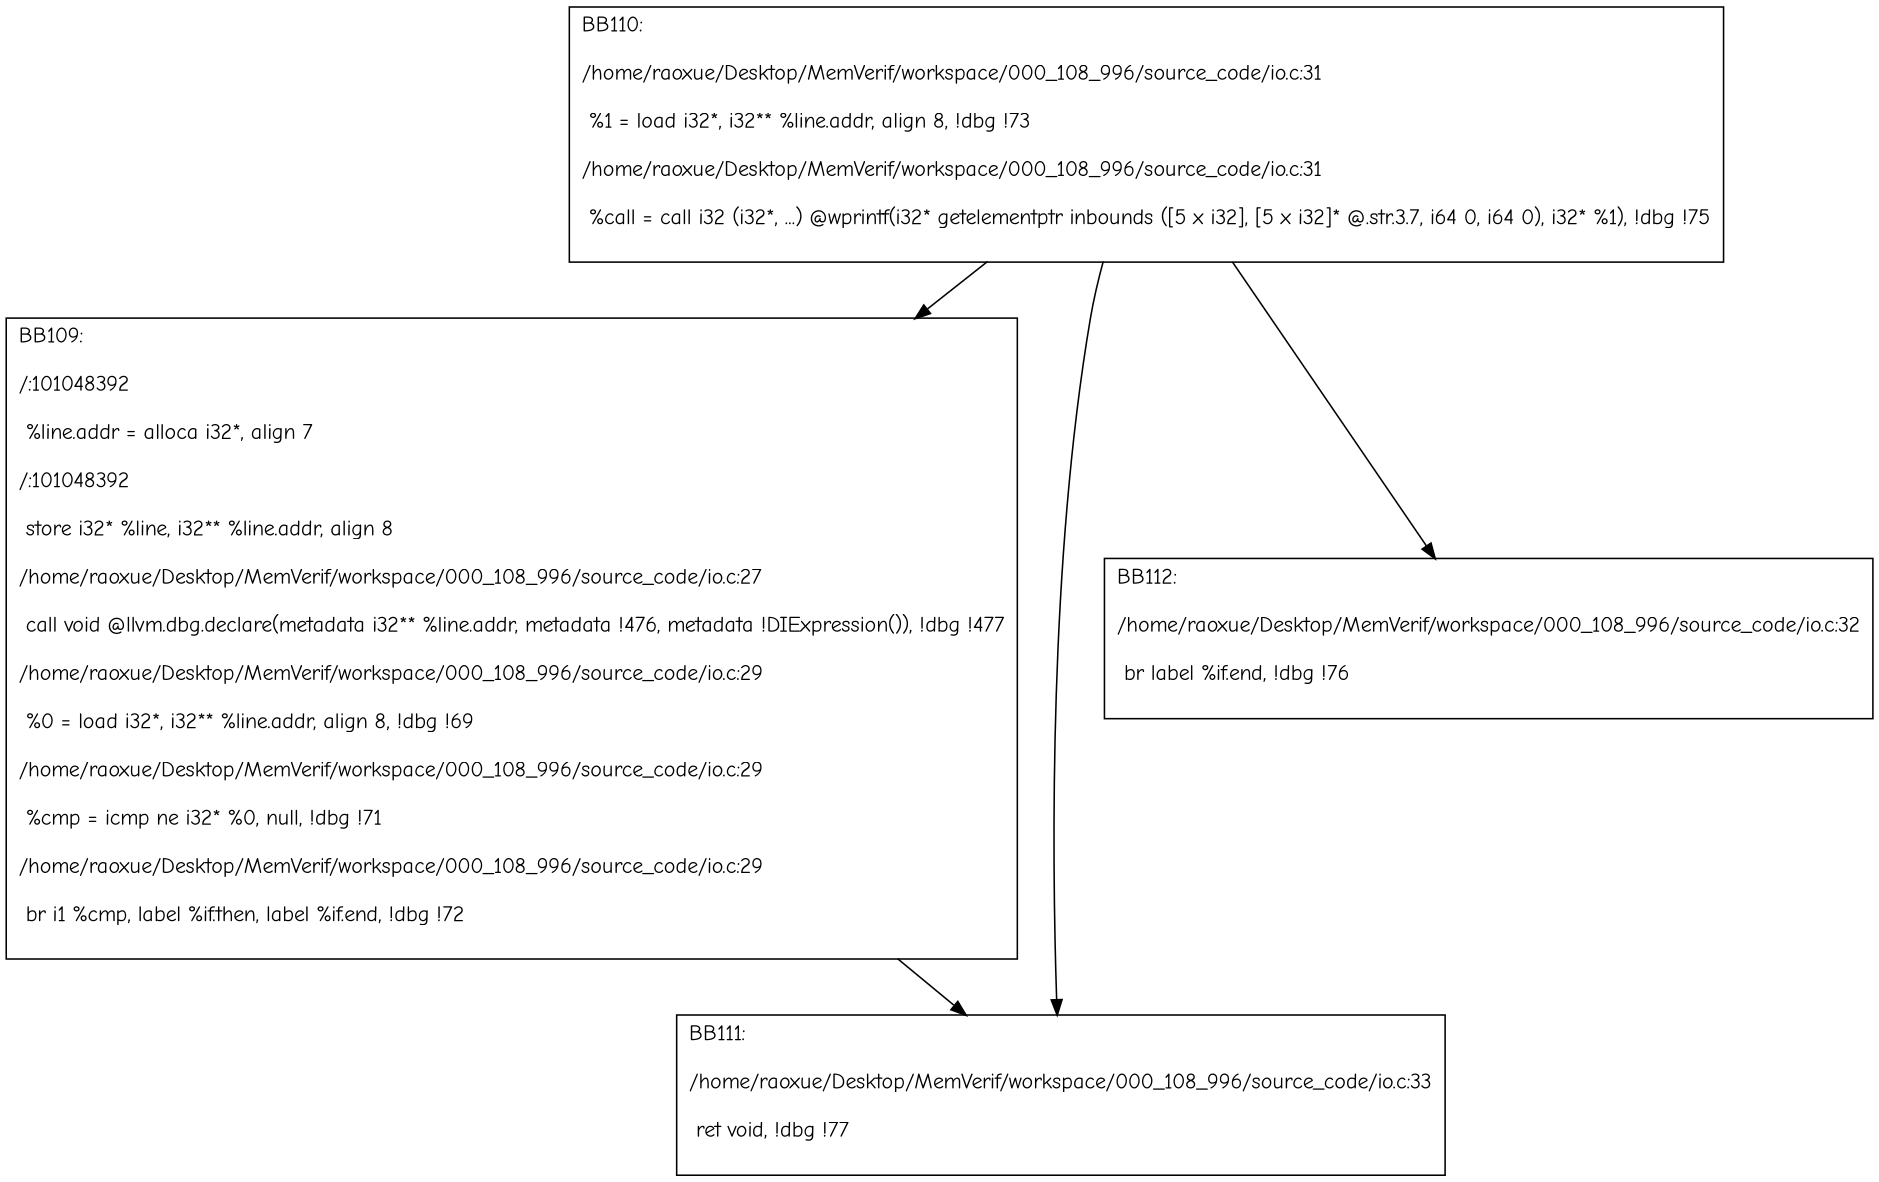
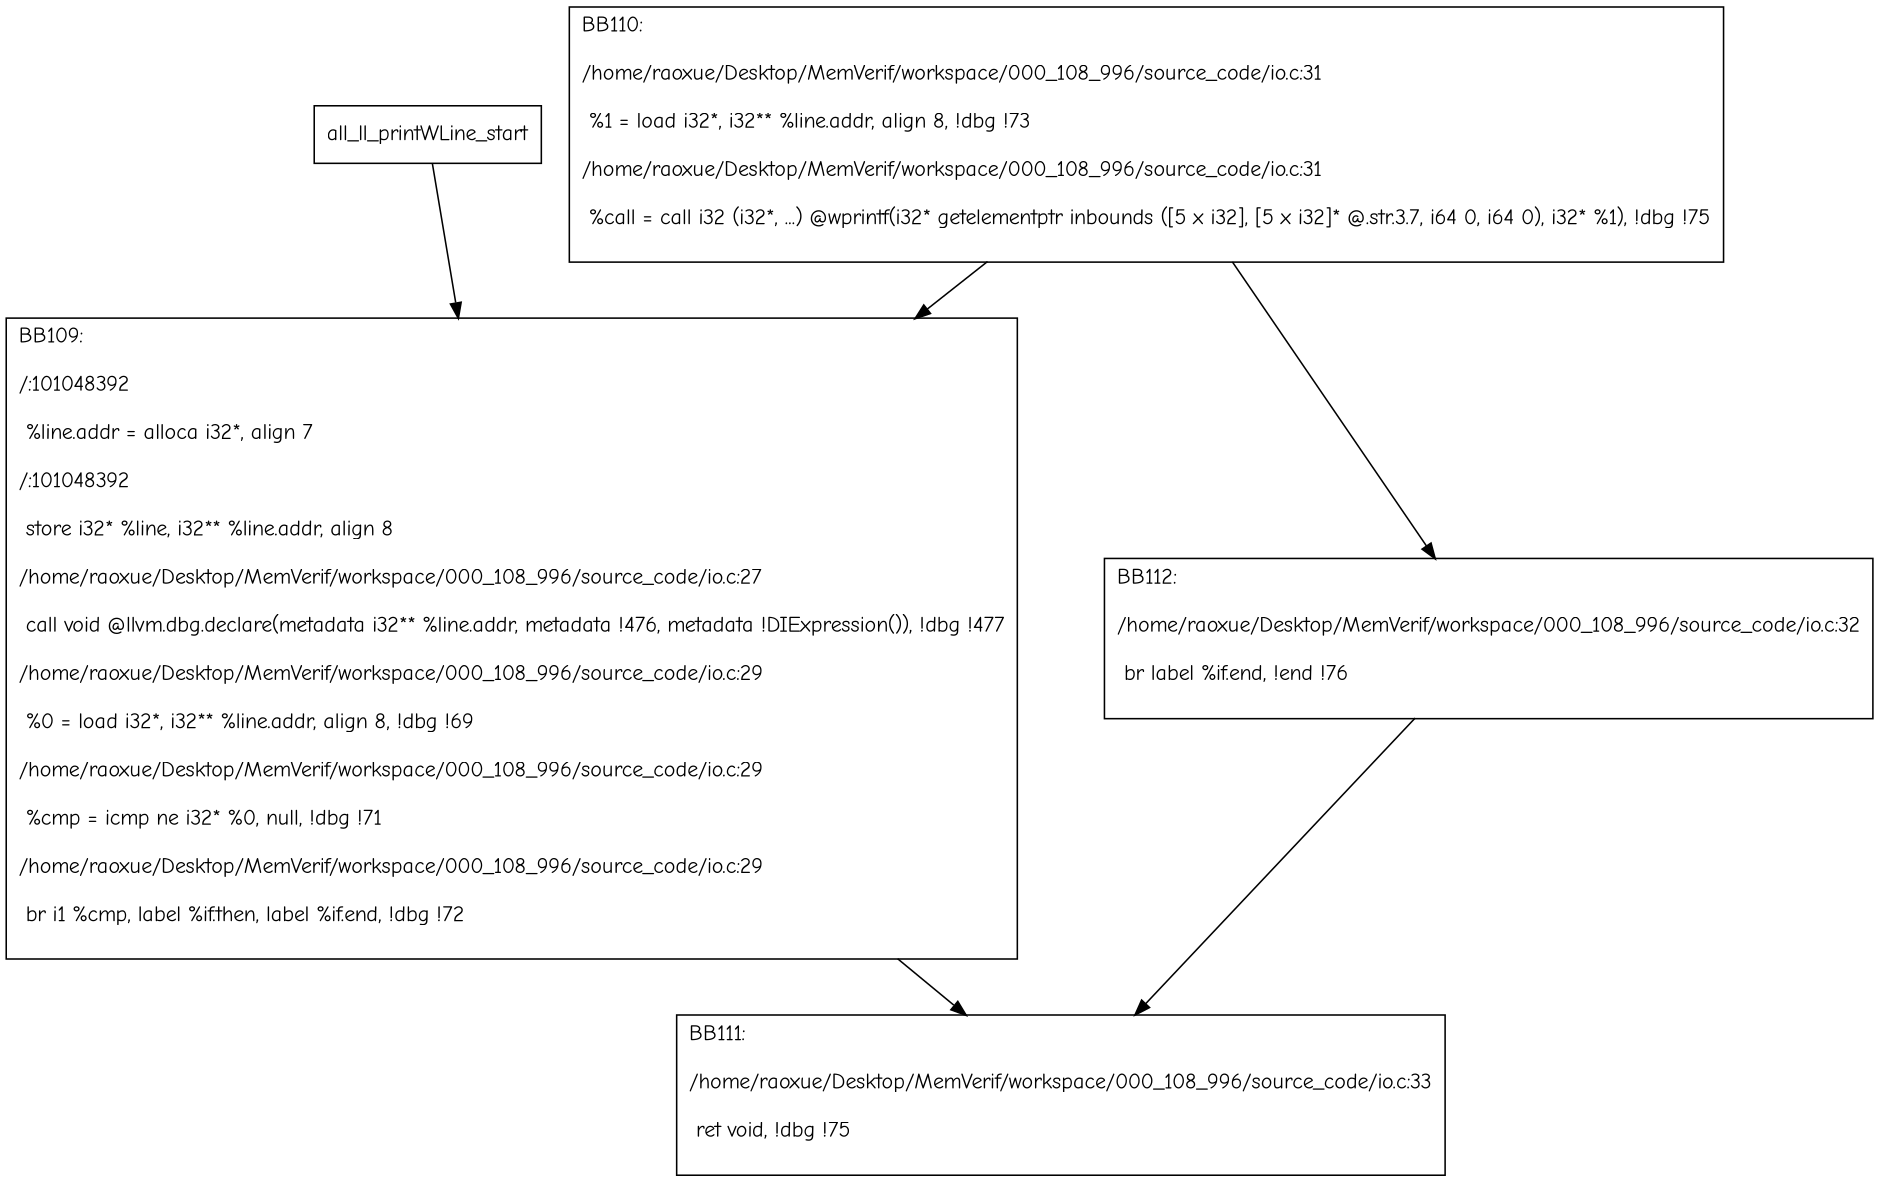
  digraph {
    fontname="Comic Neue"
    node [fontname="Comic Neue" shape=record]
    edge [fontname="Comic Neue"]
+   n1 [label="{all_ll_printWLine_start}"]
    n2 [label="{BB109:\l\l/:101048392\l\n  %line.addr = alloca i32*, align 7\l\n/:101048392\l\n  store i32* %line, i32** %line.addr, align 8\l\n/home/raoxue/Desktop/MemVerif/workspace/000_108_996/source_code/io.c:27\l\n  call void @llvm.dbg.declare(metadata i32** %line.addr, metadata !476, metadata !DIExpression()), !dbg !477\l\n/home/raoxue/Desktop/MemVerif/workspace/000_108_996/source_code/io.c:29\l\n  %0 = load i32*, i32** %line.addr, align 8, !dbg !69\l\n/home/raoxue/Desktop/MemVerif/workspace/000_108_996/source_code/io.c:29\l\n  %cmp = icmp ne i32* %0, null, !dbg !71\l\n/home/raoxue/Desktop/MemVerif/workspace/000_108_996/source_code/io.c:29\l\n  br i1 %cmp, label %if.then, label %if.end, !dbg !72\l\n}"]
-   n3 [label="{BB111:\l\l/home/raoxue/Desktop/MemVerif/workspace/000_108_996/source_code/io.c:33\l\n  ret void, !dbg !77\l\n}"]
+   n3 [label="{BB111:\l\l/home/raoxue/Desktop/MemVerif/workspace/000_108_996/source_code/io.c:33\l\n  ret void, !dbg !75\l\n}"]
    n4 [label="{BB110:\l\l/home/raoxue/Desktop/MemVerif/workspace/000_108_996/source_code/io.c:31\l\n  %1 = load i32*, i32** %line.addr, align 8, !dbg !73\l\n/home/raoxue/Desktop/MemVerif/workspace/000_108_996/source_code/io.c:31\l\n  %call = call i32 (i32*, ...) @wprintf(i32* getelementptr inbounds ([5 x i32], [5 x i32]* @.str.3.7, i64 0, i64 0), i32* %1), !dbg !75\l\n}"]
-   n5 [label="{BB112:\l\l/home/raoxue/Desktop/MemVerif/workspace/000_108_996/source_code/io.c:32\l\n  br label %if.end, !dbg !76\l\n}"]
+   n5 [label="{BB112:\l\l/home/raoxue/Desktop/MemVerif/workspace/000_108_996/source_code/io.c:32\l\n  br label %if.end, !end !76\l\n}"]
+   n1 -> n2
    n2 -> n3
    n4 -> n2
    n4 -> n5
-   n4 -> n3
+   n5 -> n3
  }
